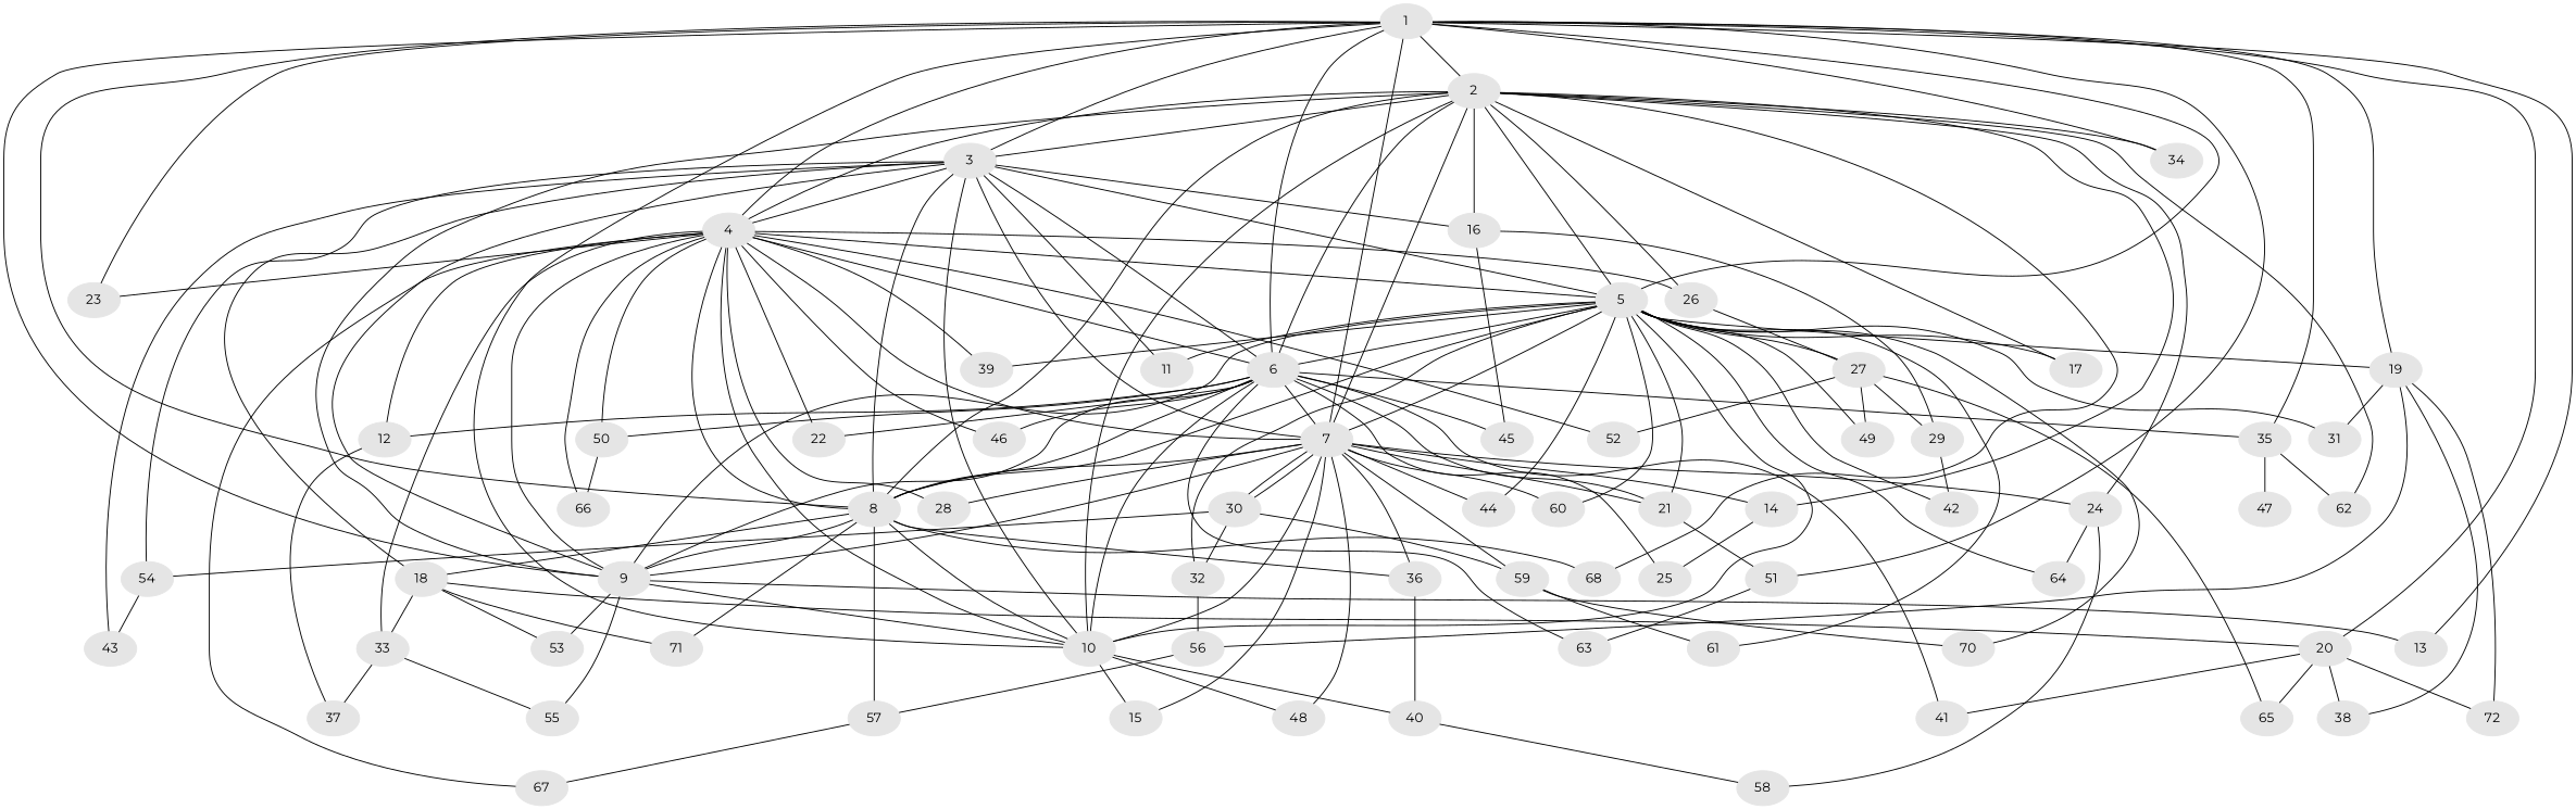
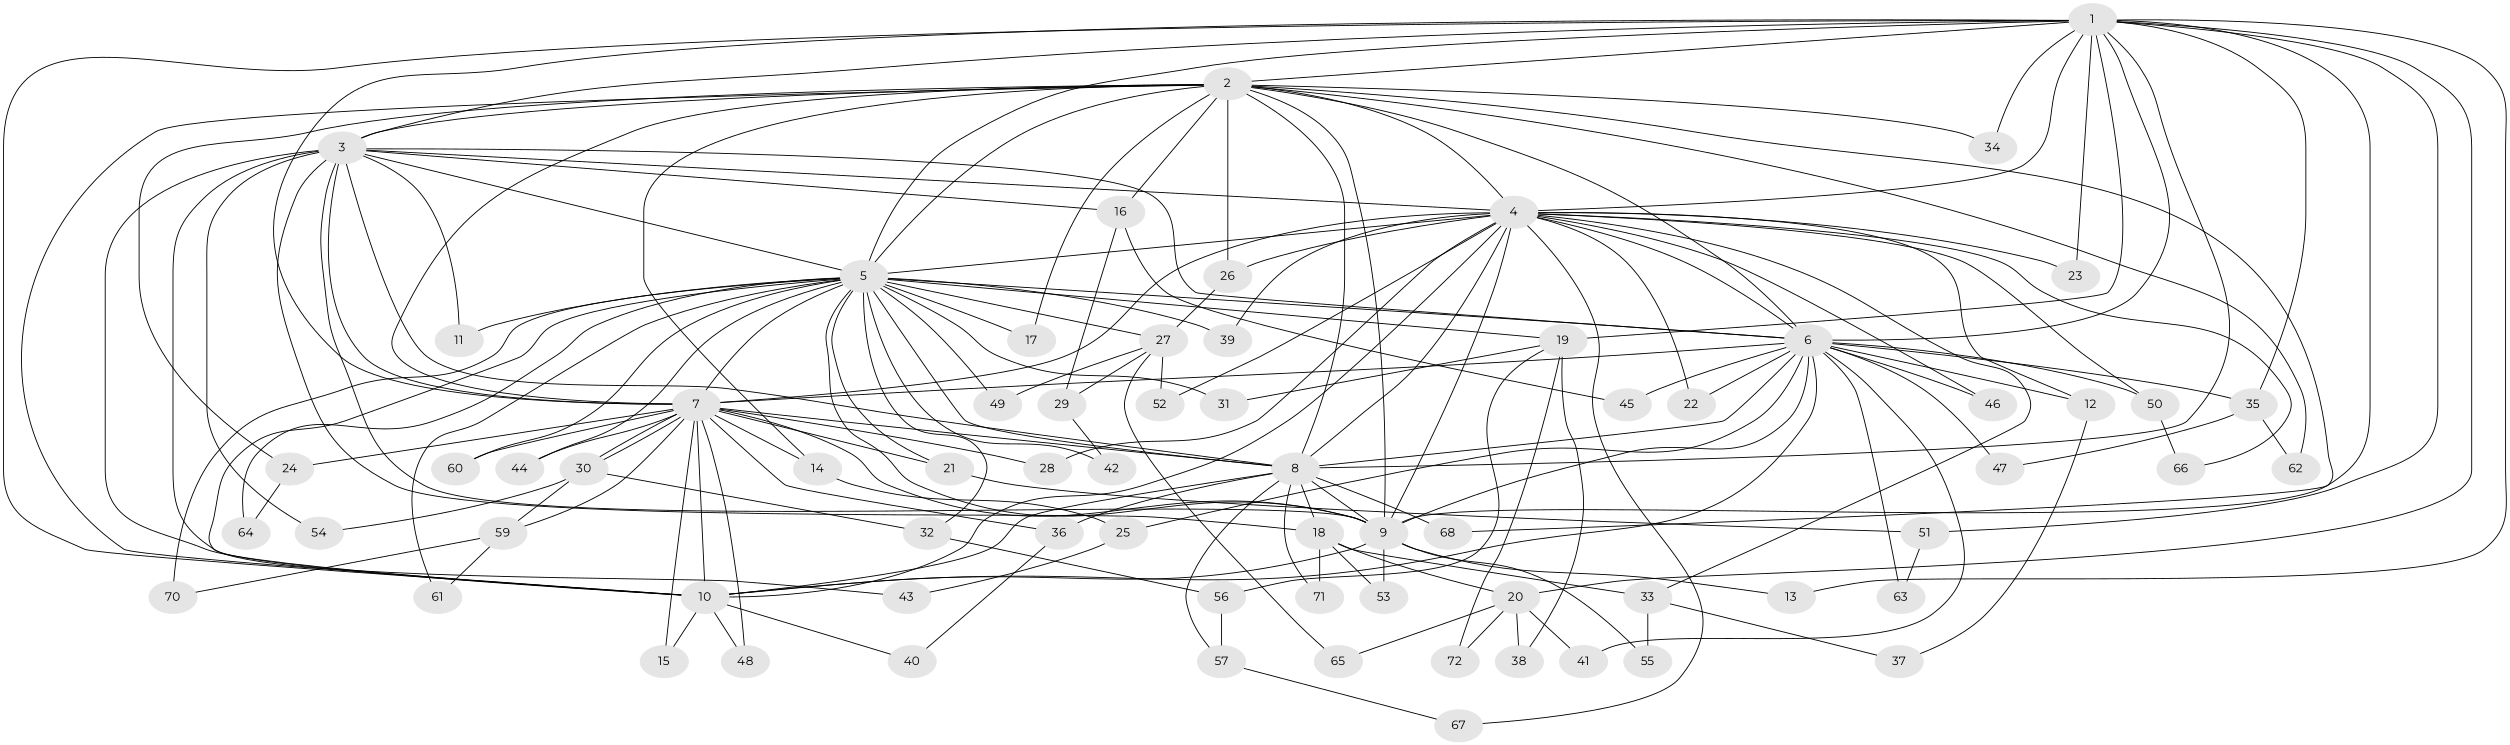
  graph {
    fontname=Montserrat
    node [color=gray90 fontname=Montserrat style=filled]
    edge [fontname=Montserrat]
    1
    2
    3
    4
    5
    6
    7
    8
    9
    10
    13
    19
    20
    23
    34
    35
    51
    14
    16
    17
    24
    26
    62
    68
    11
    18
    43
    54
    12
    22
    28
    33
    39
    46
    50
    52
    66
    67
    21
    27
    31
    32
    42
    44
    49
    60
    61
    64
    70
    63
    25
    41
    45
    47
    15
    30
    36
    48
    59
    57
    71
    53
    55
    40
    38
    56
    72
    65
    29
-   58
    37
    1 -- 2
    1 -- 3
    1 -- 4
    1 -- 5
    1 -- 6
    1 -- 7
    1 -- 8
    1 -- 9
    1 -- 10
    1 -- 13
    1 -- 19
    1 -- 20
    1 -- 23
    1 -- 34
    1 -- 35
    1 -- 51
    2 -- 3
    2 -- 4
    2 -- 5
    2 -- 6
    2 -- 7
    2 -- 8
    2 -- 9
    2 -- 10
    2 -- 34
    2 -- 14
    2 -- 16
    2 -- 17
    2 -- 24
    2 -- 26
    2 -- 62
    2 -- 68
    3 -- 4
    3 -- 5
    3 -- 6
    3 -- 7
    3 -- 8
    3 -- 9
    3 -- 10
    3 -- 16
    3 -- 11
    3 -- 18
    3 -- 43
    3 -- 54
    4 -- 5
    4 -- 6
    4 -- 7
    4 -- 8
    4 -- 9
    4 -- 10
    4 -- 23
    4 -- 26
    4 -- 12
    4 -- 22
    4 -- 28
    4 -- 33
    4 -- 39
    4 -- 46
    4 -- 50
    4 -- 52
    4 -- 66
    4 -- 67
    5 -- 6
    5 -- 7
    5 -- 8
    5 -- 9
    5 -- 10
    5 -- 19
    5 -- 17
    5 -- 11
    5 -- 39
    5 -- 21
    5 -- 27
    5 -- 31
    5 -- 32
    5 -- 42
    5 -- 44
    5 -- 49
    5 -- 60
    5 -- 61
    5 -- 64
    5 -- 70
    6 -- 7
    6 -- 8
    6 -- 9
    6 -- 10
    6 -- 35
    6 -- 12
    6 -- 22
    6 -- 46
    6 -- 50
    6 -- 63
    6 -- 25
    6 -- 41
    6 -- 45
-   6 -- 21
+   6 -- 47
    7 -- 8
    7 -- 9
    7 -- 10
    7 -- 14
    7 -- 24
    7 -- 28
    7 -- 21
    7 -- 44
    7 -- 60
    7 -- 15
    7 -- 30
    7 -- 30
    7 -- 36
    7 -- 48
    7 -- 59
    8 -- 9
    8 -- 10
    8 -- 68
    8 -- 18
    8 -- 36
    8 -- 57
    8 -- 71
    9 -- 10
    9 -- 13
    9 -- 53
    9 -- 55
    10 -- 15
    10 -- 48
    10 -- 40
    19 -- 31
    19 -- 38
    19 -- 56
    19 -- 72
    20 -- 41
    20 -- 38
    20 -- 72
    20 -- 65
    35 -- 62
    35 -- 47
    51 -- 63
    14 -- 25
    16 -- 45
    16 -- 29
    24 -- 64
-   24 -- 58
    26 -- 27
    18 -- 20
    18 -- 33
    18 -- 71
    18 -- 53
    12 -- 37
    33 -- 55
    33 -- 37
    50 -- 66
    21 -- 51
    27 -- 52
    27 -- 49
    27 -- 65
    27 -- 29
    32 -- 56
-   54 -- 43
+   25 -- 43
    30 -- 54
    30 -- 32
    30 -- 59
    36 -- 40
    59 -- 61
    59 -- 70
    57 -- 67
-   40 -- 58
    56 -- 57
    29 -- 42
  }
